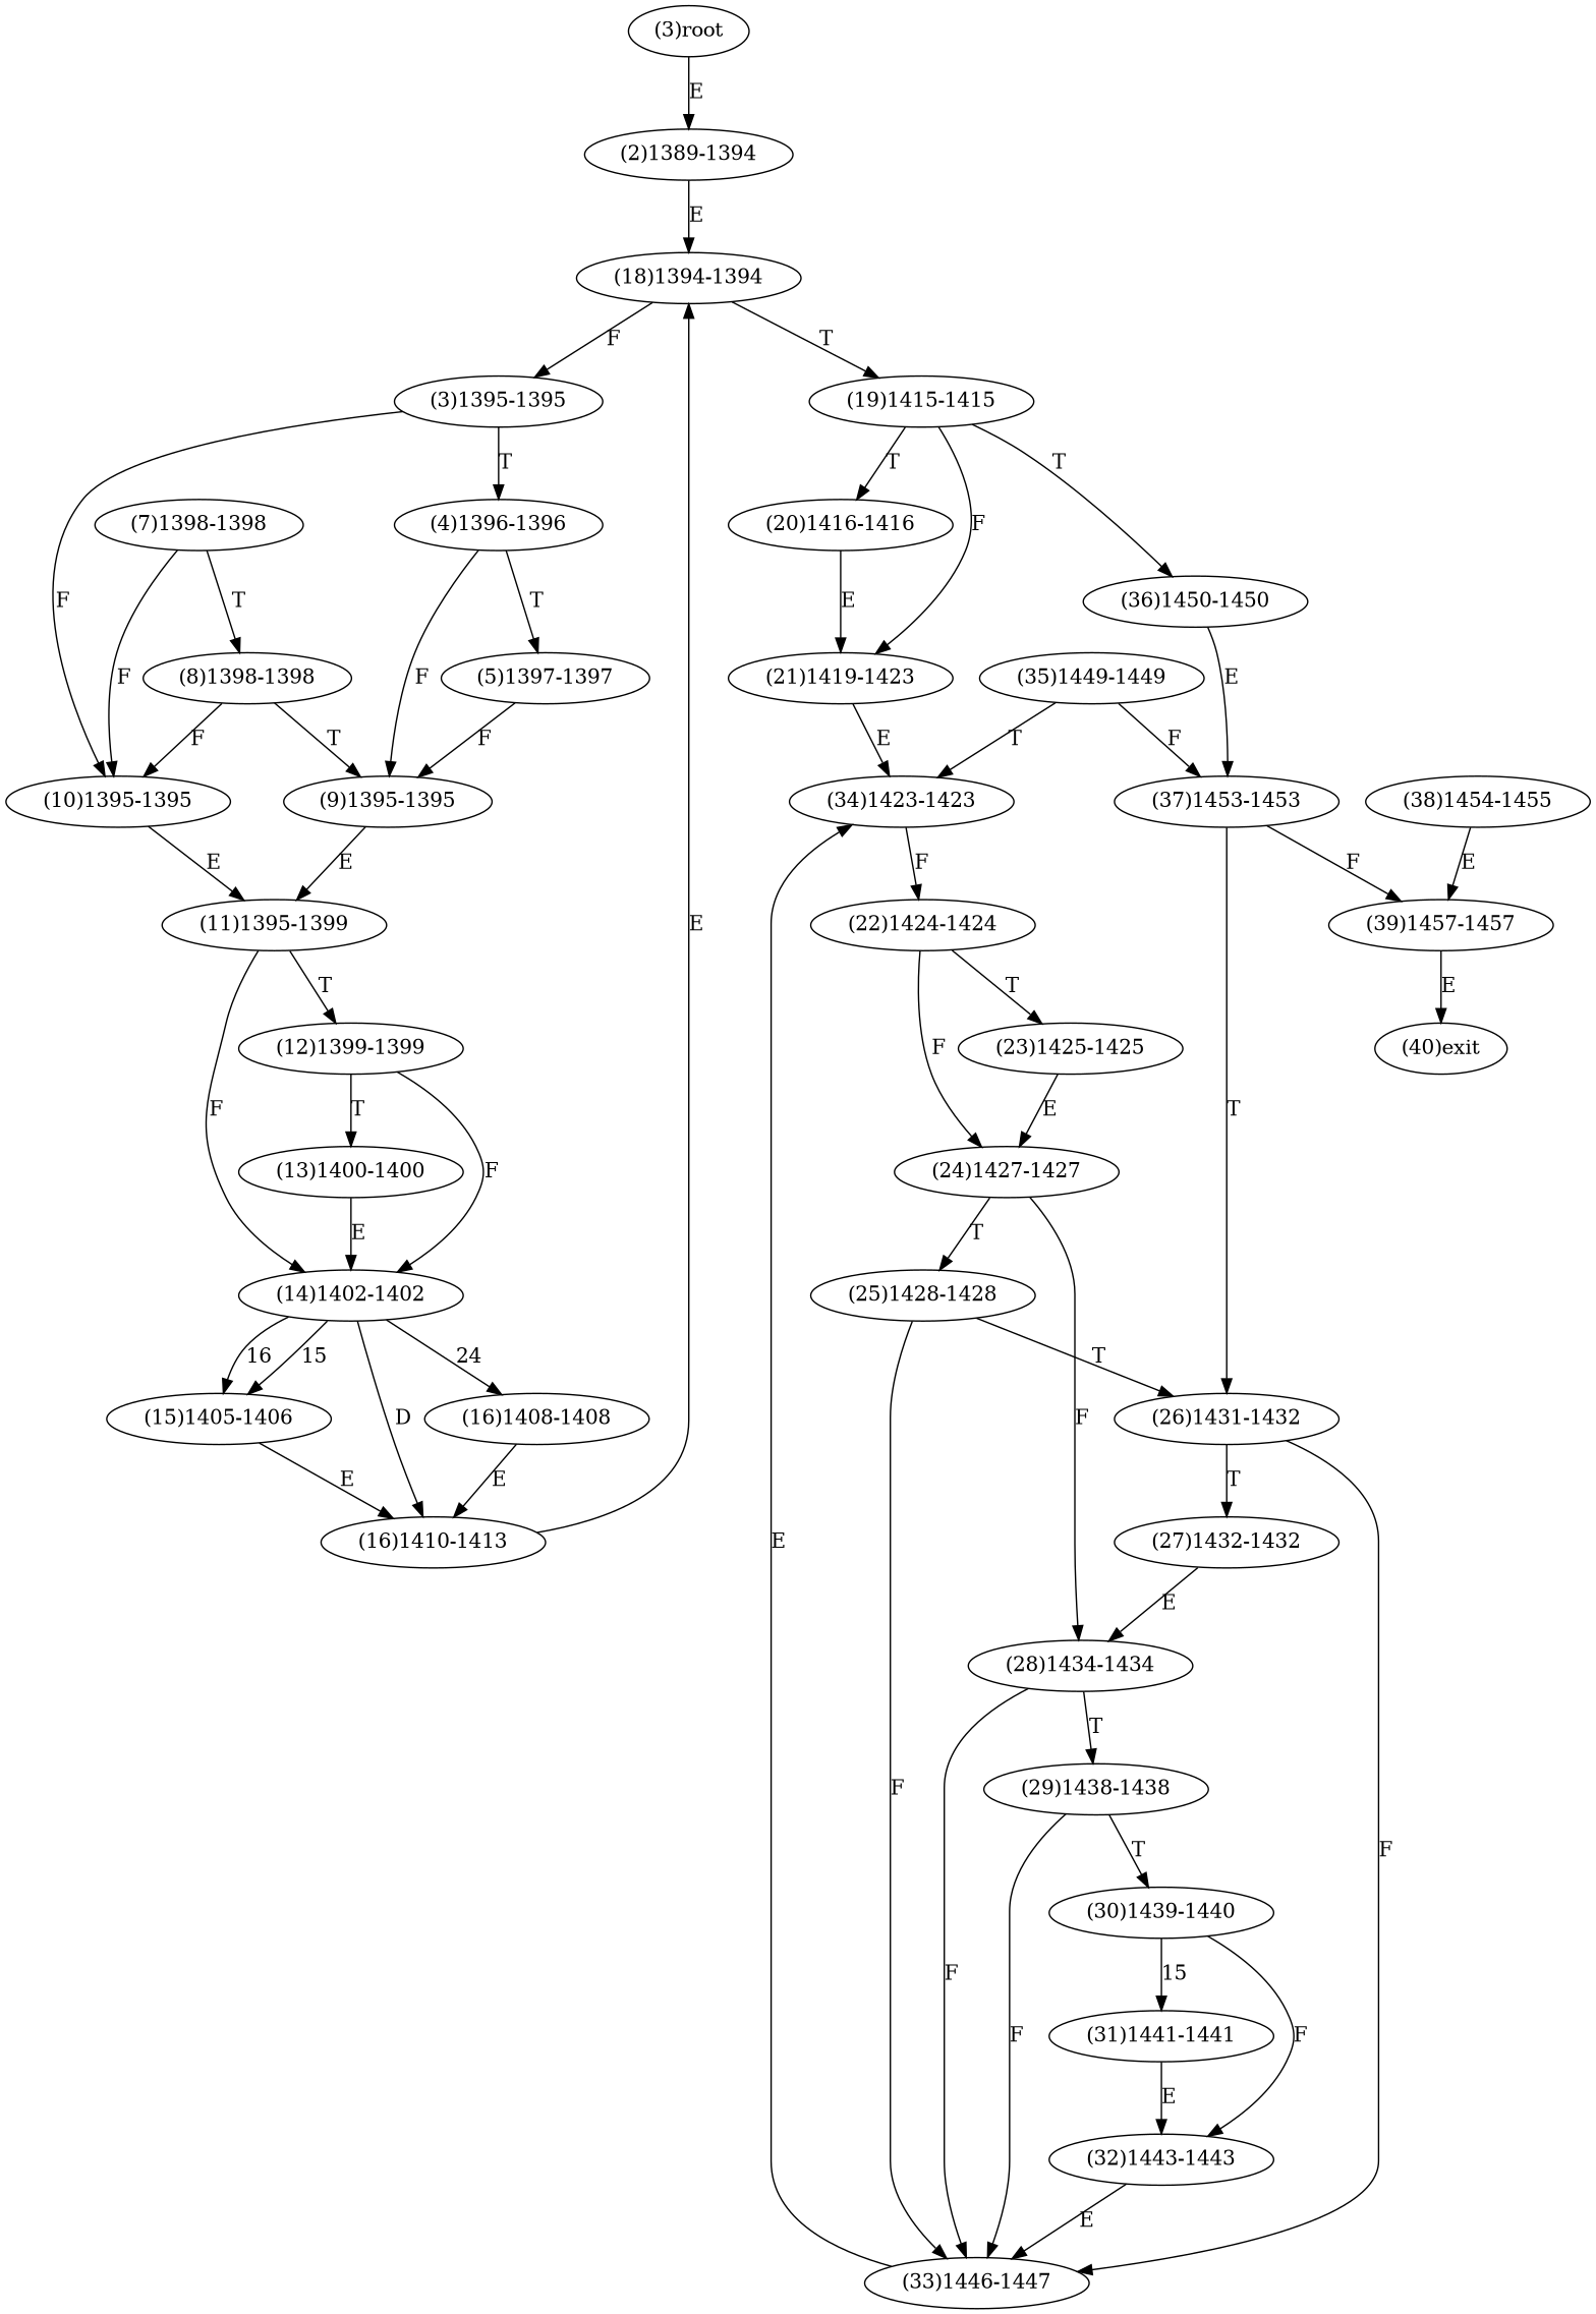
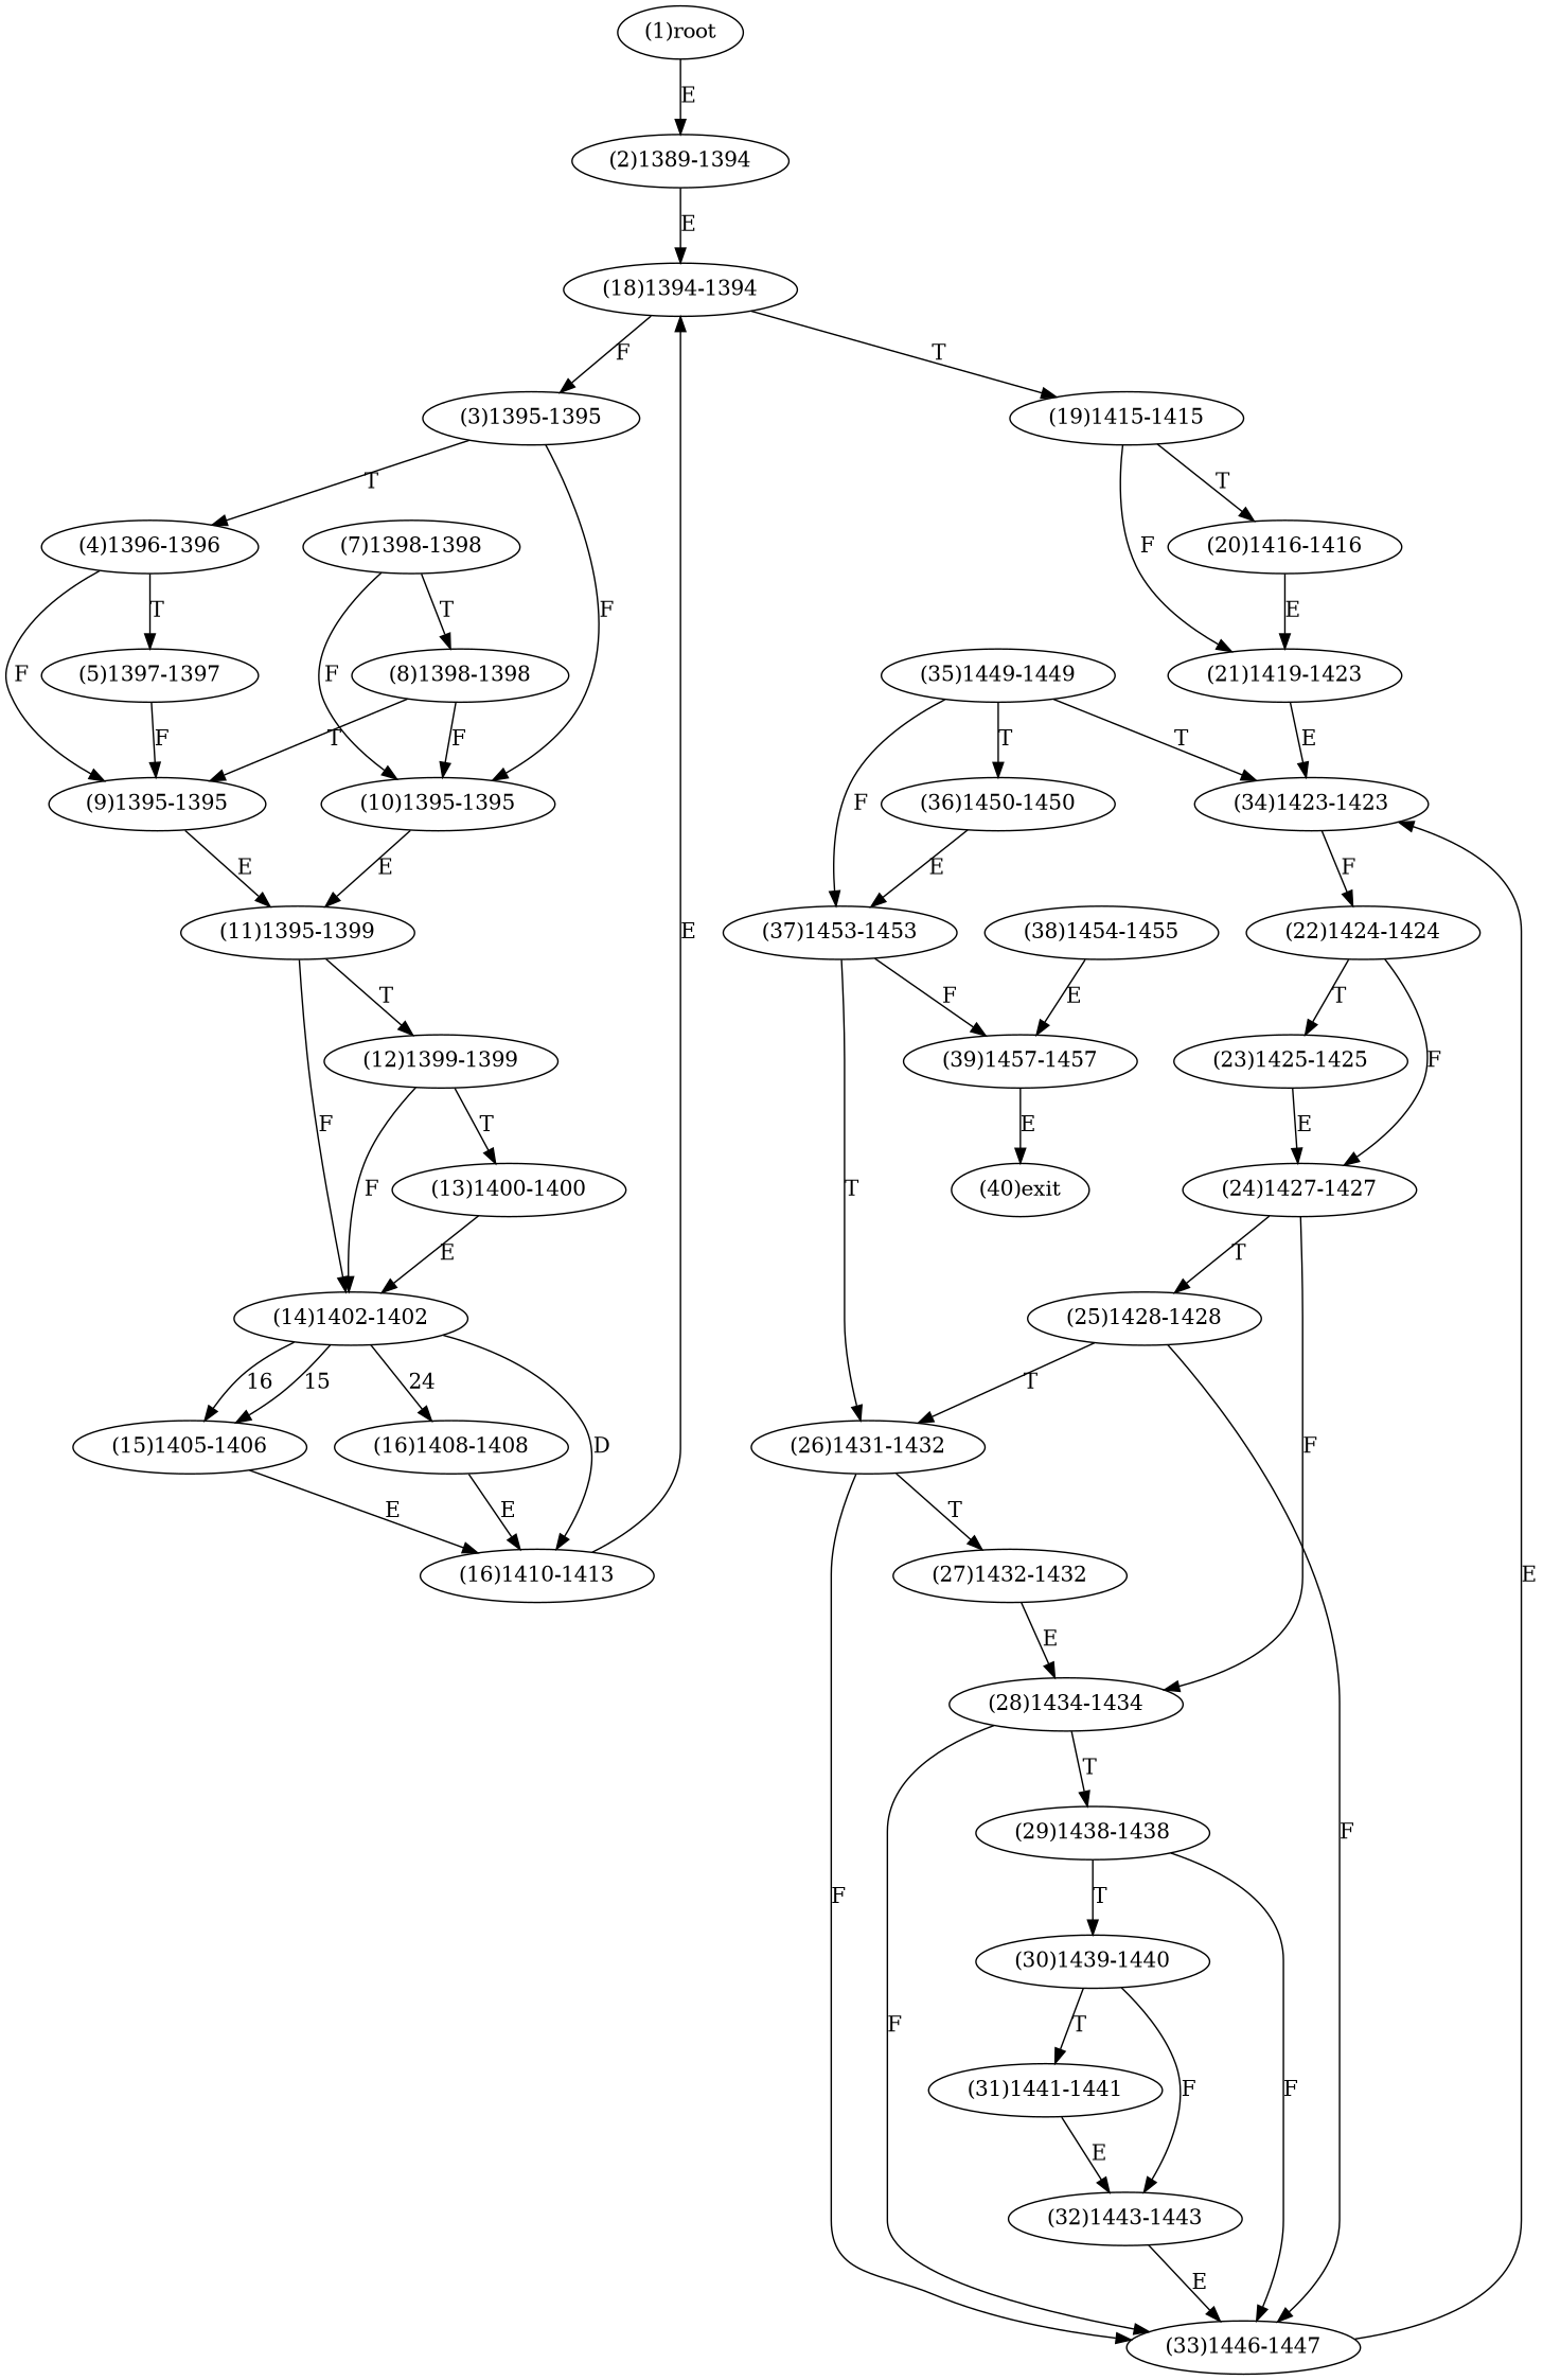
  digraph {
-   n1 [label="(3)root"]
+   n1 [label="(1)root"]
    n2 [label="(2)1389-1394"]
    n3 [label="(18)1394-1394"]
    n4 [label="(3)1395-1395"]
    n5 [label="(19)1415-1415"]
    n6 [label="(4)1396-1396"]
    n7 [label="(10)1395-1395"]
    n8 [label="(5)1397-1397"]
    n9 [label="(9)1395-1395"]
    n10 [label="(11)1395-1399"]
    n11 [label="(7)1398-1398"]
    n12 [label="(8)1398-1398"]
    n13 [label="(12)1399-1399"]
    n14 [label="(14)1402-1402"]
    n15 [label="(13)1400-1400"]
    n16 [label="(15)1405-1406"]
    n17 [label="(16)1410-1413"]
    n18 [label="(16)1408-1408"]
    n19 [label="(21)1419-1423"]
    n20 [label="(20)1416-1416"]
    n21 [label="(34)1423-1423"]
    n22 [label="(22)1424-1424"]
    n23 [label="(23)1425-1425"]
    n24 [label="(24)1427-1427"]
    n25 [label="(25)1428-1428"]
    n26 [label="(28)1434-1434"]
    n27 [label="(26)1431-1432"]
    n28 [label="(33)1446-1447"]
    n29 [label="(27)1432-1432"]
    n30 [label="(29)1438-1438"]
    n31 [label="(30)1439-1440"]
    n32 [label="(31)1441-1441"]
    n33 [label="(32)1443-1443"]
    n34 [label="(35)1449-1449"]
    n35 [label="(36)1450-1450"]
    n36 [label="(37)1453-1453"]
    n37 [label="(39)1457-1457"]
    n38 [label="(38)1454-1455"]
    n39 [label="(40)exit"]
    n1 -> n2 [label=E]
    n2 -> n3 [label=E]
    n3 -> n4 [label=F]
    n3 -> n5 [label=T]
    n4 -> n6 [label=T]
    n4 -> n7 [label=F]
    n5 -> n19 [label=F]
    n5 -> n20 [label=T]
    n6 -> n8 [label=T]
    n6 -> n9 [label=F]
    n7 -> n10 [label=E]
    n8 -> n9 [label=F]
    n9 -> n10 [label=E]
    n10 -> n13 [label=T]
    n10 -> n14 [label=F]
    n11 -> n7 [label=F]
    n11 -> n12 [label=T]
    n12 -> n7 [label=F]
    n12 -> n9 [label=T]
    n13 -> n14 [label=F]
    n13 -> n15 [label=T]
    n14 -> n16 [label=15]
    n14 -> n16 [label=16]
    n14 -> n17 [label=D]
    n14 -> n18 [label=24]
    n15 -> n14 [label=E]
    n16 -> n17 [label=E]
    n17 -> n3 [label=E]
    n18 -> n17 [label=E]
    n19 -> n21 [label=E]
    n20 -> n19 [label=E]
    n21 -> n22 [label=F]
    n22 -> n23 [label=T]
    n22 -> n24 [label=F]
    n23 -> n24 [label=E]
    n24 -> n25 [label=T]
    n24 -> n26 [label=F]
    n25 -> n27 [label=T]
    n25 -> n28 [label=F]
    n26 -> n28 [label=F]
    n26 -> n30 [label=T]
    n27 -> n28 [label=F]
    n27 -> n29 [label=T]
    n28 -> n21 [label=E]
    n29 -> n26 [label=E]
    n30 -> n28 [label=F]
    n30 -> n31 [label=T]
-   n31 -> n32 [label=15]
+   n31 -> n32 [label=T]
    n31 -> n33 [label=F]
    n32 -> n33 [label=E]
    n33 -> n28 [label=E]
    n34 -> n21 [label=T]
-   n5 -> n35 [label=T]
+   n34 -> n35 [label=T]
    n34 -> n36 [label=F]
    n35 -> n36 [label=E]
    n36 -> n27 [label=T]
    n36 -> n37 [label=F]
    n37 -> n39 [label=E]
    n38 -> n37 [label=E]
  }
